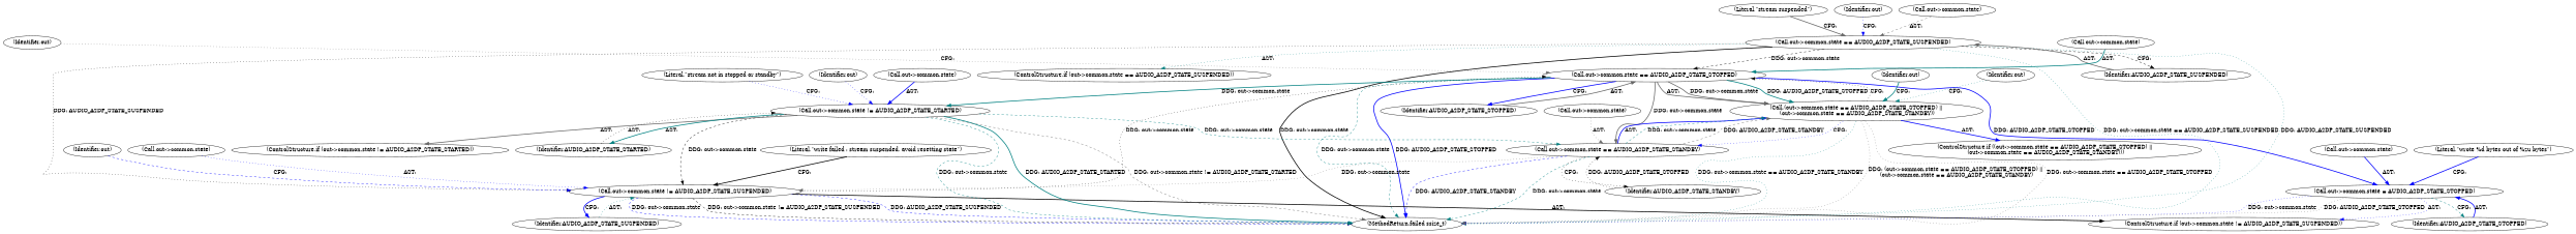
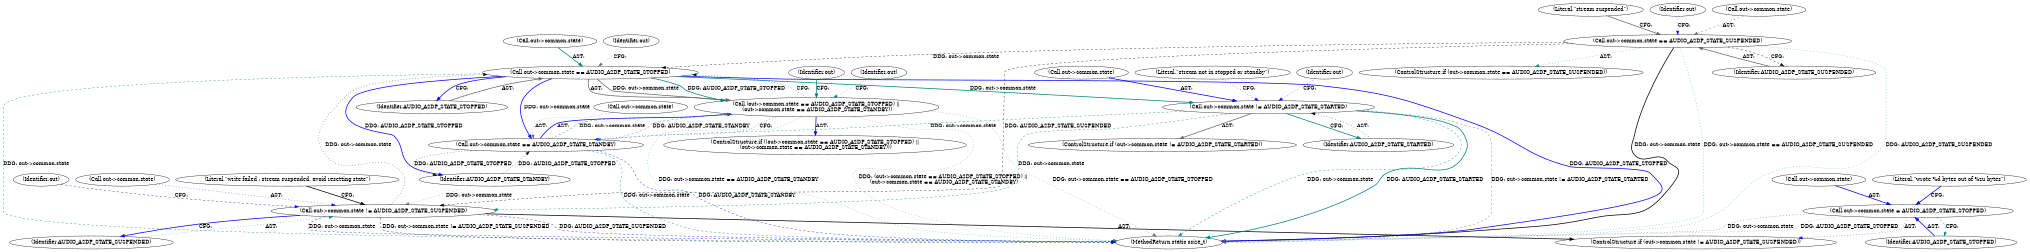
  digraph {
    edge [color=blue style=bold]
    n1 [label="(Call,out->common.state == AUDIO_A2DP_STATE_SUSPENDED)"]
    n2 [label="(Call,out->common.state == AUDIO_A2DP_STATE_STOPPED)"]
    n3 [label="(Call,out->common.state != AUDIO_A2DP_STATE_SUSPENDED)"]
    n4 [label="(ControlStructure,if (out->common.state == AUDIO_A2DP_STATE_SUSPENDED))"]
-   n5 [label="(MethodReturn,failed ssize_t)"]
+   n5 [label="(MethodReturn,static ssize_t)"]
    n6 [label="(Identifier,AUDIO_A2DP_STATE_SUSPENDED)"]
    n7 [label="(Call,(out->common.state == AUDIO_A2DP_STATE_STOPPED) ||\n (out->common.state == AUDIO_A2DP_STATE_STANDBY))"]
    n8 [label="(Call,out->common.state == AUDIO_A2DP_STATE_STANDBY)"]
    n9 [label="(Call,out->common.state != AUDIO_A2DP_STATE_STARTED)"]
    n10 [label="(Call,out->common.state = AUDIO_A2DP_STATE_STOPPED)"]
    n11 [label="(Identifier,AUDIO_A2DP_STATE_STOPPED)"]
    n12 [label="(Identifier,AUDIO_A2DP_STATE_SUSPENDED)"]
    n13 [label="(ControlStructure,if (out->common.state != AUDIO_A2DP_STATE_SUSPENDED))"]
    n14 [label="(ControlStructure,if ((out->common.state == AUDIO_A2DP_STATE_STOPPED) ||\n (out->common.state == AUDIO_A2DP_STATE_STANDBY)))"]
    n15 [label="(Identifier,AUDIO_A2DP_STATE_STANDBY)"]
    n16 [label="(ControlStructure,if (out->common.state != AUDIO_A2DP_STATE_STARTED))"]
    n17 [label="(Identifier,AUDIO_A2DP_STATE_STARTED)"]
    n18 [label="(Identifier,AUDIO_A2DP_STATE_STOPPED)"]
    n19 [label="(Call,out->common.state)"]
    n20 [label="(Literal,\"stream not in stopped or standby\")"]
    n21 [label="(Literal,\"stream suspended\")"]
    n22 [label="(Identifier,out)"]
    n23 [label="(Identifier,out)"]
    n24 [label="(Call,out->common.state)"]
    n25 [label="(Literal,\"wrote %d bytes out of %zu bytes\")"]
    n26 [label="(Identifier,out)"]
    n27 [label="(Identifier,out)"]
    n28 [label="(Call,out->common.state)"]
    n29 [label="(Identifier,out)"]
    n30 [label="(Identifier,out)"]
    n31 [label="(Call,out->common.state)"]
    n32 [label="(Call,out->common.state)"]
    n33 [label="(Call,out->common.state)"]
    n34 [label="(Literal,\"write failed : stream suspended, avoid resetting state\")"]
    n1 -> n2 [color=black label="DDG: out->common.state" style=dashed]
-   n1 -> n3 [color=black label="DDG: AUDIO_A2DP_STATE_SUSPENDED" style=dotted]
+   n1 -> n3 [color=black label="DDG: AUDIO_A2DP_STATE_SUSPENDED" style=dashed]
    n1 -> n4 [color=teal label="AST: " style=dotted]
    n1 -> n5 [color=teal label="DDG: out->common.state == AUDIO_A2DP_STATE_SUSPENDED" style=dotted]
    n1 -> n5 [color=teal label="DDG: AUDIO_A2DP_STATE_SUSPENDED" style=dotted]
    n1 -> n5 [color=black label="DDG: out->common.state"]
    n1 -> n6 [color=black label="CFG: " style=dashed]
    n2 -> n5 [color=teal label="DDG: out->common.state" style=dashed]
    n2 -> n5 [label="DDG: AUDIO_A2DP_STATE_STOPPED"]
    n2 -> n7 [color=gray40 label="AST: "]
    n2 -> n7 [color=gray40 label="DDG: out->common.state"]
    n2 -> n7 [color=teal label="DDG: AUDIO_A2DP_STATE_STOPPED"]
-   n2 -> n8 [color=gray40 label="DDG: out->common.state"]
+   n2 -> n8 [label="DDG: out->common.state"]
    n2 -> n9 [color=teal label="DDG: out->common.state"]
-   n2 -> n10 [label="DDG: AUDIO_A2DP_STATE_STOPPED"]
+   n2 -> n15 [label="DDG: AUDIO_A2DP_STATE_STOPPED"]
    n2 -> n11 [label="CFG: "]
    n3 -> n2 [color=black label="DDG: out->common.state" style=dotted]
    n3 -> n5 [label="DDG: AUDIO_A2DP_STATE_SUSPENDED" style=dashed]
    n3 -> n5 [label="DDG: out->common.state" style=dashed]
    n3 -> n5 [color=black label="DDG: out->common.state != AUDIO_A2DP_STATE_SUSPENDED" style=dashed]
    n3 -> n12 [label="CFG: "]
    n3 -> n13 [color=black label="AST: "]
    n6 -> n1 [color=gray40 label="AST: "]
    n7 -> n2 [color=black label="CFG: " style=dotted]
    n7 -> n5 [color=teal label="DDG: out->common.state == AUDIO_A2DP_STATE_STANDBY" style=dotted]
    n7 -> n5 [color=gray40 label="DDG: (out->common.state == AUDIO_A2DP_STATE_STOPPED) ||\n (out->common.state == AUDIO_A2DP_STATE_STANDBY)" style=dotted]
    n7 -> n5 [color=gray40 label="DDG: out->common.state == AUDIO_A2DP_STATE_STOPPED" style=dotted]
    n7 -> n8 [label="CFG: " style=dotted]
    n7 -> n14 [label="AST: "]
-   n8 -> n3 [color=gray40 label="DDG: out->common.state" style=dotted]
+   n15 -> n3 [color=gray40 label="DDG: out->common.state" style=dotted]
    n8 -> n5 [color=teal label="DDG: out->common.state" style=dashed]
    n8 -> n5 [label="DDG: AUDIO_A2DP_STATE_STANDBY" style=dashed]
    n8 -> n7 [label="AST: "]
    n8 -> n7 [color=teal label="DDG: out->common.state" style=dashed]
    n8 -> n7 [color=gray40 label="DDG: AUDIO_A2DP_STATE_STANDBY" style=dashed]
-   n8 -> n15 [color=black label="CFG: " style=dotted]
-   n9 -> n3 [color=black label="DDG: out->common.state" style=dashed]
+   n8 -> n15 [color=black label="DDG: AUDIO_A2DP_STATE_STOPPED" style=dotted]
+   n9 -> n3 [color=teal label="DDG: out->common.state" style=dashed]
    n9 -> n5 [color=teal label="DDG: out->common.state" style=dashed]
    n9 -> n5 [color=teal label="DDG: AUDIO_A2DP_STATE_STARTED"]
    n9 -> n5 [color=gray40 label="DDG: out->common.state != AUDIO_A2DP_STATE_STARTED" style=dashed]
    n9 -> n8 [color=teal label="DDG: out->common.state" style=dashed]
    n9 -> n16 [color=gray40 label="AST: "]
-   n9 -> n17 [color=teal label="AST: "]
+   n9 -> n17 [color=teal label="CFG: "]
    n10 -> n5 [label="DDG: out->common.state" style=dotted]
    n10 -> n5 [color=gray40 label="DDG: AUDIO_A2DP_STATE_STOPPED" style=dotted]
    n10 -> n13 [label="AST: " style=dotted]
    n10 -> n18 [color=teal label="CFG: " style=dashed]
    n11 -> n2 [color=gray40 label="AST: "]
    n12 -> n3 [color=teal label="AST: " style=dotted]
    n15 -> n8 [color=black label="DDG: AUDIO_A2DP_STATE_STOPPED" style=dotted]
    n17 -> n9 [color=black label="AST: " style=dotted]
    n18 -> n10 [label="AST: "]
    n19 -> n10 [label="AST: "]
    n20 -> n9 [label="CFG: " style=dotted]
    n21 -> n1 [color=gray40 label="CFG: "]
    n22 -> n3 [label="CFG: " style=dashed]
    n23 -> n7 [color=teal label="CFG: " style=dotted]
    n24 -> n8 [color=gray40 label="AST: " style=dotted]
    n25 -> n10 [label="CFG: "]
    n26 -> n7 [color=teal label="CFG: "]
    n27 -> n2 [color=gray40 label="CFG: " style=dotted]
    n28 -> n3 [label="AST: " style=dotted]
    n29 -> n1 [label="CFG: " style=dotted]
    n30 -> n9 [label="CFG: " style=dotted]
    n31 -> n9 [label="AST: "]
    n32 -> n1 [color=gray40 label="AST: " style=dashed]
    n33 -> n2 [color=teal label="AST: "]
    n34 -> n3 [color=black label="CFG: "]
  }
